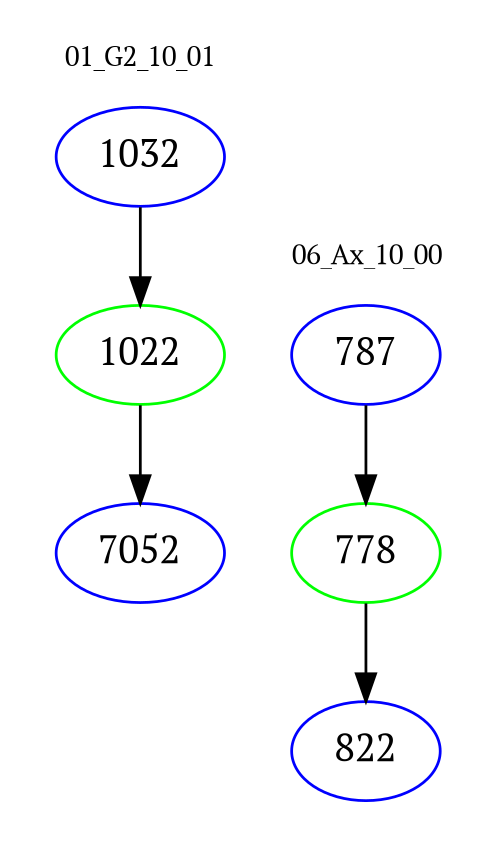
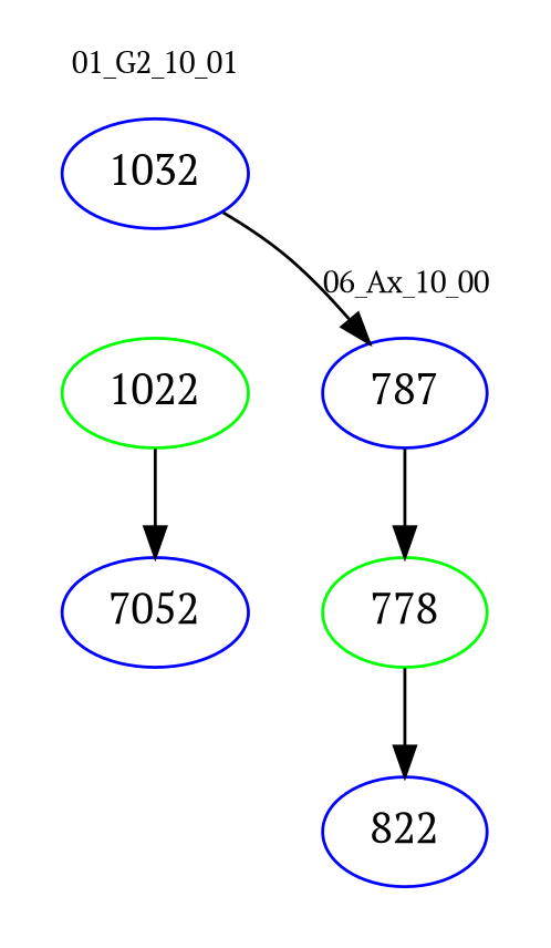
  digraph {
    fontname="PT Serif"
    node [color=blue fontname="PT Serif"]
    edge [color=black fontname="PT Serif"]
    n1 [label=787]
    n2 [color=green label=778]
    n3 [label=822]
    n4 [label=1032]
    n5 [color=green label=1022]
    n6 [label=7052]
    subgraph cluster_1 {
      color=white
      fontsize=10
      label="06_Ax_10_00"
      n1
      n2
      n3
    }
    subgraph cluster_2 {
      color=white
      fontsize=10
      label="01_G2_10_01"
      n4
      n5
      n6
    }
    n1 -> n2
    n2 -> n3
-   n4 -> n5
+   n4 -> n1
    n5 -> n6
  }
